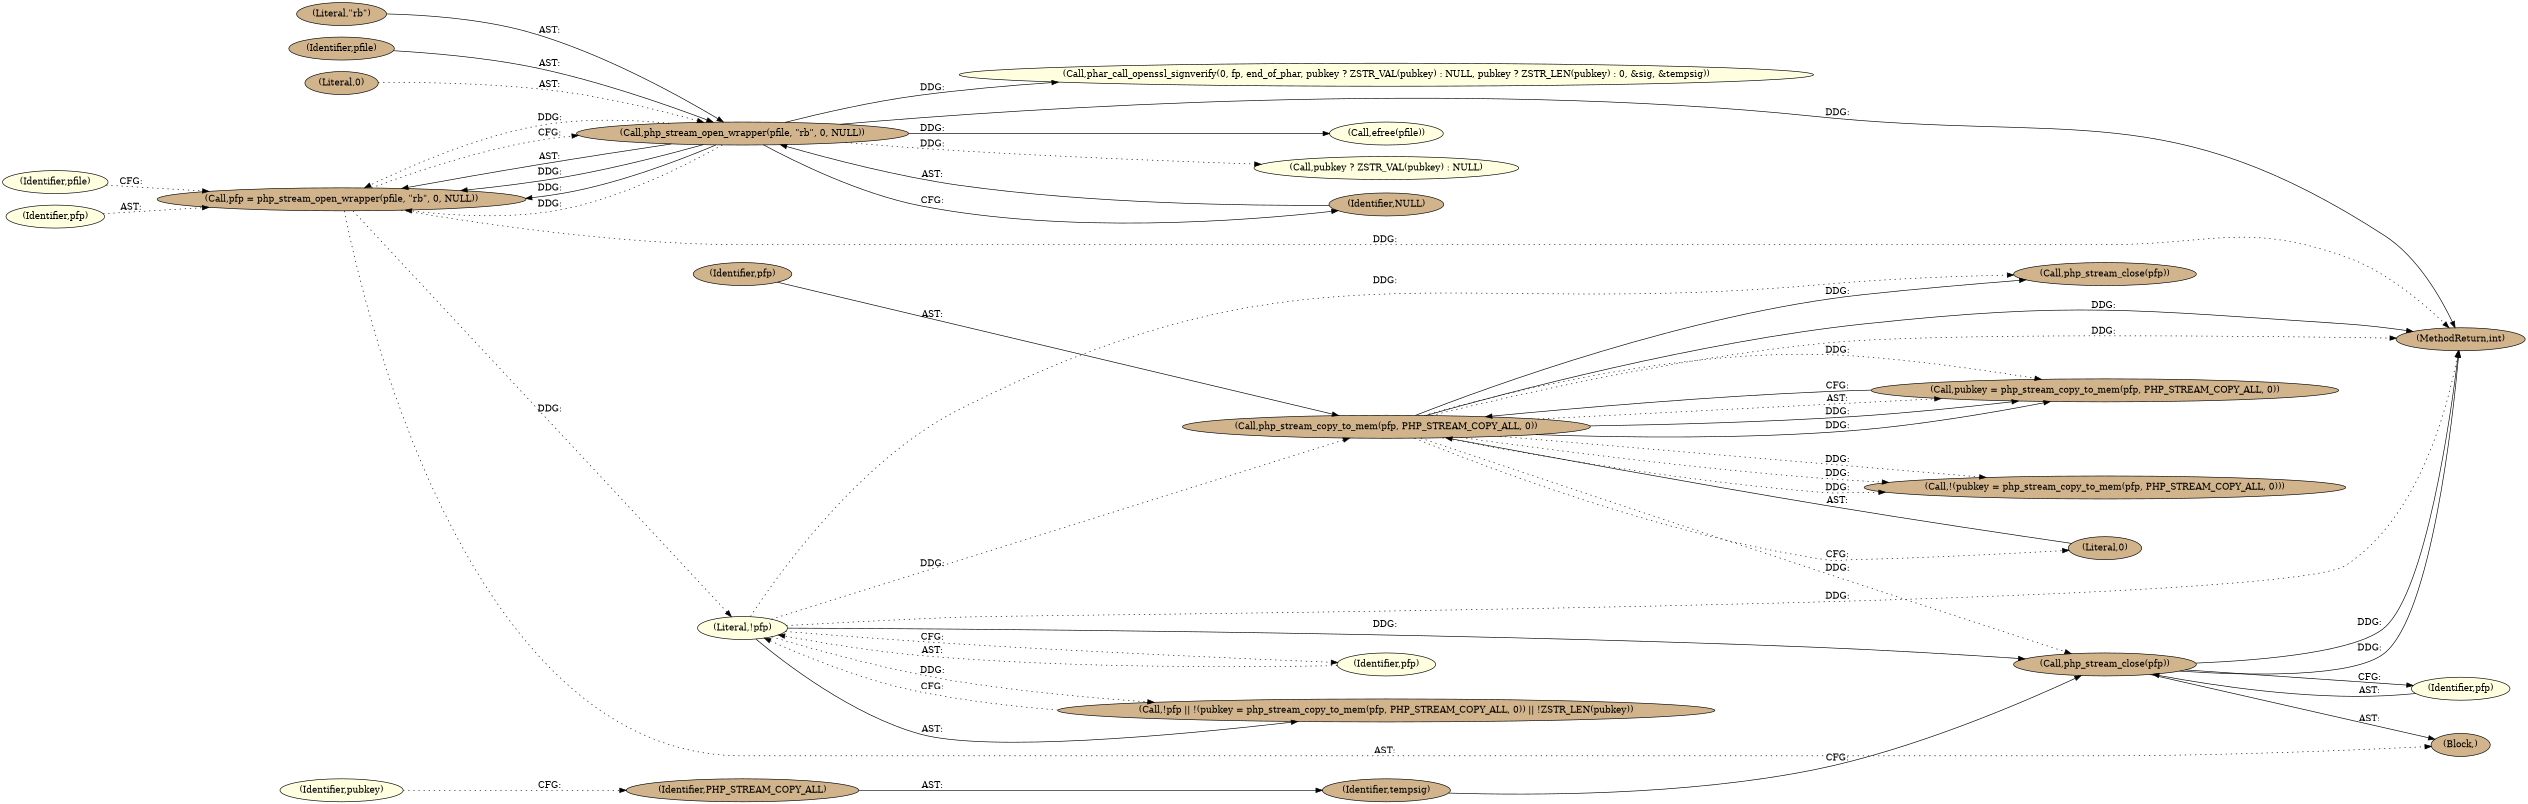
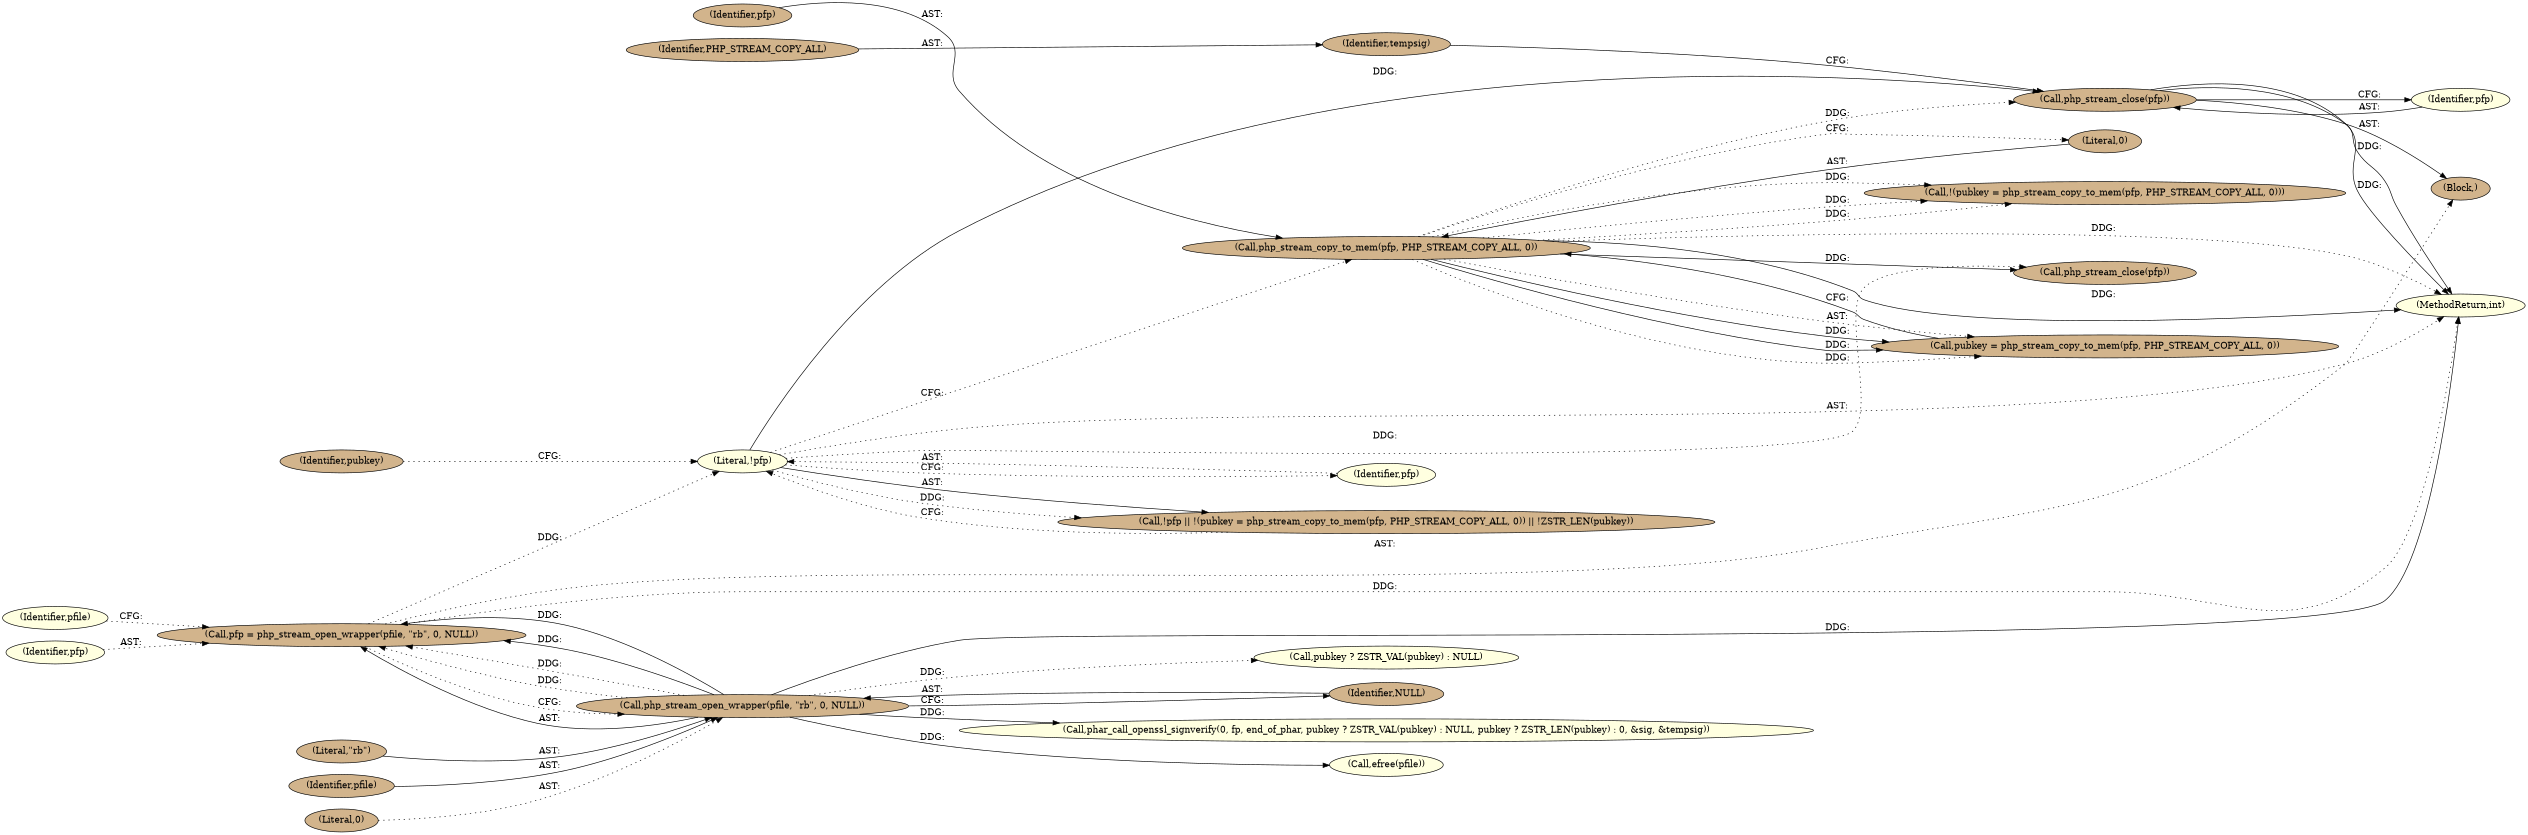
  digraph {
    rankdir=LR
    node [fillcolor=tan style=filled]
    edge [style=solid]
    n1 [label="(Call,php_stream_close(pfp))"]
    n2 [fillcolor=lightyellow label="(Identifier,pfp)"]
    n3 [label="(Block,)"]
-   n4 [label="(MethodReturn,int)"]
+   n4 [fillcolor=lightyellow label="(MethodReturn,int)"]
    n5 [label="(Call,php_stream_copy_to_mem(pfp, PHP_STREAM_COPY_ALL, 0))"]
    n6 [label="(Call,pubkey = php_stream_copy_to_mem(pfp, PHP_STREAM_COPY_ALL, 0))"]
    n7 [label="(Literal,0)"]
    n8 [label="(Call,php_stream_close(pfp))"]
    n9 [label="(Call,!(pubkey = php_stream_copy_to_mem(pfp, PHP_STREAM_COPY_ALL, 0)))"]
    n10 [fillcolor=lightyellow label="(Literal,!pfp)"]
    n11 [label="(Call,!pfp || !(pubkey = php_stream_copy_to_mem(pfp, PHP_STREAM_COPY_ALL, 0)) || !ZSTR_LEN(pubkey))"]
    n12 [fillcolor=lightyellow label="(Identifier,pfp)"]
    n13 [label="(Call,pfp = php_stream_open_wrapper(pfile, \"rb\", 0, NULL))"]
    n14 [label="(Call,php_stream_open_wrapper(pfile, \"rb\", 0, NULL))"]
    n15 [fillcolor=lightyellow label="(Call,phar_call_openssl_signverify(0, fp, end_of_phar, pubkey ? ZSTR_VAL(pubkey) : NULL, pubkey ? ZSTR_LEN(pubkey) : 0, &sig, &tempsig))"]
    n16 [fillcolor=lightyellow label="(Call,efree(pfile))"]
    n17 [label="(Identifier,NULL)"]
    n18 [fillcolor=lightyellow label="(Call,pubkey ? ZSTR_VAL(pubkey) : NULL)"]
    n19 [fillcolor=lightyellow label="(Identifier,pfile)"]
    n20 [label="(Identifier,PHP_STREAM_COPY_ALL)"]
    n21 [label="(Identifier,tempsig)"]
    n22 [label="(Literal,\"rb\")"]
-   n23 [fillcolor=lightyellow label="(Identifier,pubkey)"]
+   n23 [label="(Identifier,pubkey)"]
    n24 [fillcolor=lightyellow label="(Identifier,pfp)"]
    n25 [label="(Identifier,pfile)"]
    n26 [label="(Literal,0)"]
    n27 [label="(Identifier,pfp)"]
    n1 -> n2 [label="CFG: "]
    n1 -> n3 [label="AST: "]
    n1 -> n4 [label="DDG: "]
    n1 -> n4 [label="DDG: "]
    n2 -> n1 [label="AST: "]
    n5 -> n1 [label="DDG: " style=dotted]
    n5 -> n4 [label="DDG: " style=dotted]
    n5 -> n4 [label="DDG: "]
    n5 -> n6 [label="AST: " style=dotted]
    n5 -> n6 [label="DDG: "]
    n5 -> n6 [label="DDG: "]
    n5 -> n6 [label="DDG: " style=dotted]
    n5 -> n7 [label="CFG: " style=dotted]
    n5 -> n8 [label="DDG: "]
    n5 -> n9 [label="DDG: " style=dotted]
    n5 -> n9 [label="DDG: " style=dotted]
    n5 -> n9 [label="DDG: " style=dotted]
    n6 -> n5 [label="CFG: "]
    n7 -> n5 [label="AST: "]
    n10 -> n1 [label="DDG: "]
-   n10 -> n4 [label="DDG: " style=dotted]
-   n10 -> n5 [label="DDG: " style=dotted]
+   n10 -> n4 [label="AST: " style=dotted]
+   n10 -> n5 [label="CFG: " style=dotted]
    n10 -> n8 [label="DDG: " style=dotted]
    n10 -> n11 [label="AST: "]
    n10 -> n11 [label="DDG: " style=dotted]
    n10 -> n12 [label="CFG: " style=dotted]
    n11 -> n10 [label="CFG: " style=dotted]
    n12 -> n10 [label="AST: " style=dotted]
    n13 -> n3 [label="AST: " style=dotted]
    n13 -> n4 [label="DDG: " style=dotted]
    n13 -> n10 [label="DDG: " style=dotted]
    n13 -> n14 [label="CFG: " style=dotted]
    n14 -> n4 [label="DDG: "]
    n14 -> n13 [label="AST: "]
    n14 -> n13 [label="DDG: "]
    n14 -> n13 [label="DDG: "]
    n14 -> n13 [label="DDG: " style=dotted]
    n14 -> n13 [label="DDG: " style=dotted]
    n14 -> n15 [label="DDG: "]
    n14 -> n16 [label="DDG: "]
    n14 -> n17 [label="CFG: "]
    n14 -> n18 [label="DDG: " style=dotted]
    n17 -> n14 [label="AST: "]
    n19 -> n13 [label="CFG: " style=dotted]
    n20 -> n21 [label="AST: "]
    n21 -> n1 [label="CFG: "]
    n22 -> n14 [label="AST: "]
-   n23 -> n20 [label="CFG: " style=dotted]
+   n23 -> n10 [label="CFG: " style=dotted]
    n24 -> n13 [label="AST: " style=dotted]
    n25 -> n14 [label="AST: "]
    n26 -> n14 [label="AST: " style=dotted]
    n27 -> n5 [label="AST: "]
  }
